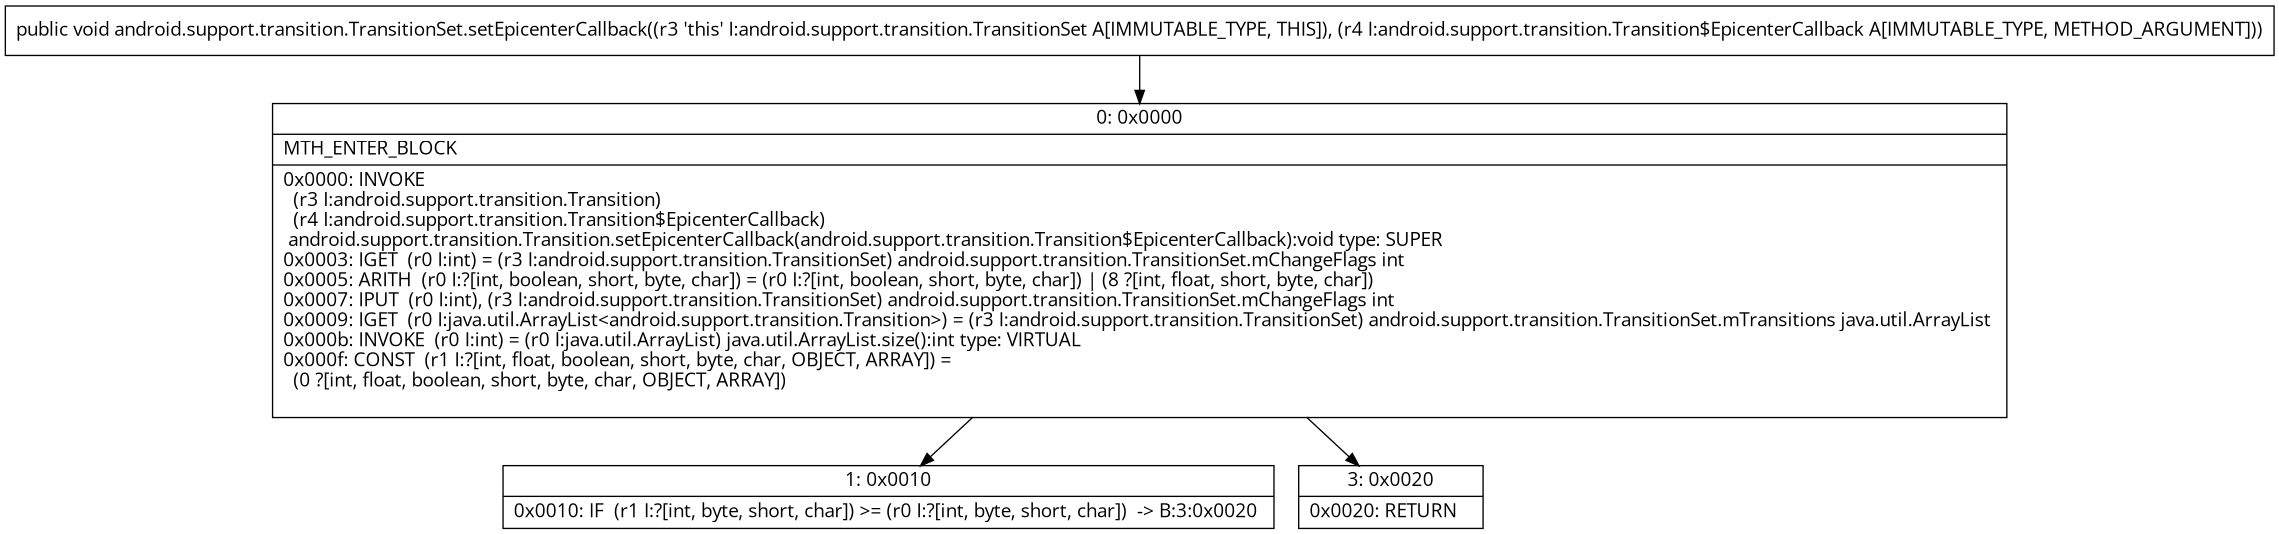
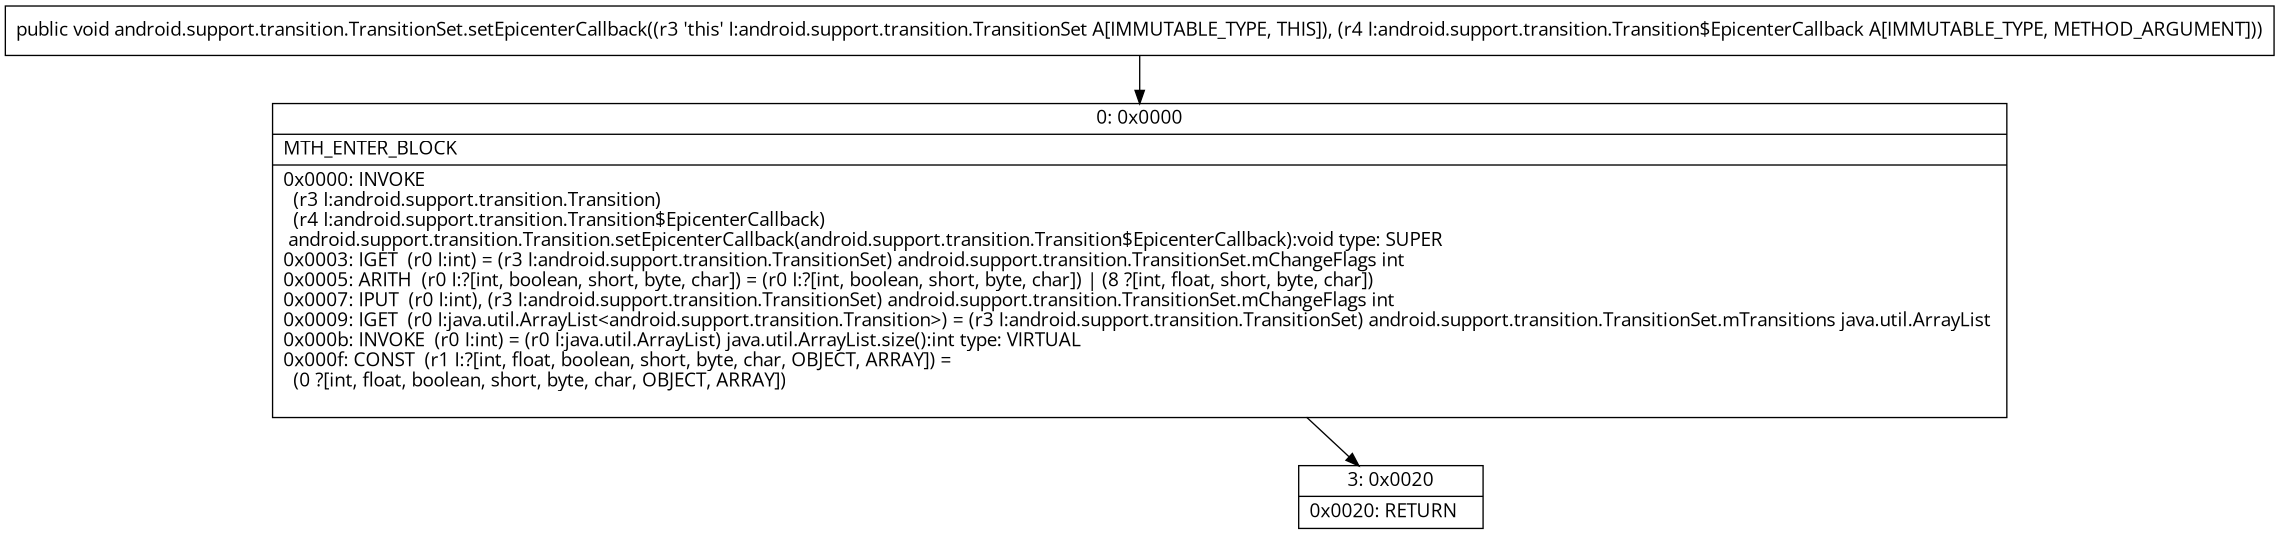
  digraph {
    fontname="Open Sans"
    node [fontname="Open Sans" shape=record]
    edge [fontname="Open Sans"]
    n1 [label="{0\:\ 0x0000|MTH_ENTER_BLOCK\l|0x0000: INVOKE  \l  (r3 I:android.support.transition.Transition)\l  (r4 I:android.support.transition.Transition$EpicenterCallback)\l android.support.transition.Transition.setEpicenterCallback(android.support.transition.Transition$EpicenterCallback):void type: SUPER \l0x0003: IGET  (r0 I:int) = (r3 I:android.support.transition.TransitionSet) android.support.transition.TransitionSet.mChangeFlags int \l0x0005: ARITH  (r0 I:?[int, boolean, short, byte, char]) = (r0 I:?[int, boolean, short, byte, char]) \| (8 ?[int, float, short, byte, char]) \l0x0007: IPUT  (r0 I:int), (r3 I:android.support.transition.TransitionSet) android.support.transition.TransitionSet.mChangeFlags int \l0x0009: IGET  (r0 I:java.util.ArrayList\<android.support.transition.Transition\>) = (r3 I:android.support.transition.TransitionSet) android.support.transition.TransitionSet.mTransitions java.util.ArrayList \l0x000b: INVOKE  (r0 I:int) = (r0 I:java.util.ArrayList) java.util.ArrayList.size():int type: VIRTUAL \l0x000f: CONST  (r1 I:?[int, float, boolean, short, byte, char, OBJECT, ARRAY]) = \l  (0 ?[int, float, boolean, short, byte, char, OBJECT, ARRAY])\l \l}"]
-   n2 [label="{1\:\ 0x0010|0x0010: IF  (r1 I:?[int, byte, short, char]) \>= (r0 I:?[int, byte, short, char])  \-\> B:3:0x0020 \l}"]
    n3 [label="{3\:\ 0x0020|0x0020: RETURN   \l}"]
    n4 [label="{public void android.support.transition.TransitionSet.setEpicenterCallback((r3 'this' I:android.support.transition.TransitionSet A[IMMUTABLE_TYPE, THIS]), (r4 I:android.support.transition.Transition$EpicenterCallback A[IMMUTABLE_TYPE, METHOD_ARGUMENT])) }"]
-   n1 -> n2
    n1 -> n3
    n4 -> n1
  }
